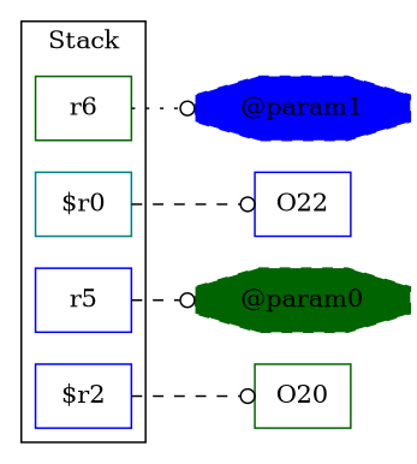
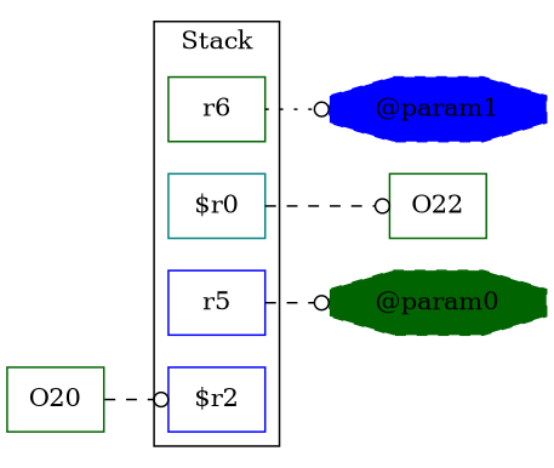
  digraph {
    rankDir=LR
    rankdir=LR
    node [color=darkgreen shape=box]
    edge [arrowhead=odot style=dashed]
    n1 [label=r6]
    "$r0" [color=teal]
    r5 [color=blue]
    "$r2" [color=blue]
    "@param1" [color=blue shape=octagon style="filled,dashed"]
-   O22 [color=blue]
+   O22
    "@param0" [shape=octagon style="filled,dashed"]
    n8 [label=O20]
    subgraph cluster_1 {
      label=Stack
      n1
      "$r0"
      r5
      "$r2"
    }
    n1 -> "@param1" [style=dotted]
    "$r0" -> O22
    r5 -> "@param0"
-   "$r2" -> n8
+   n8 -> "$r2"
  }
